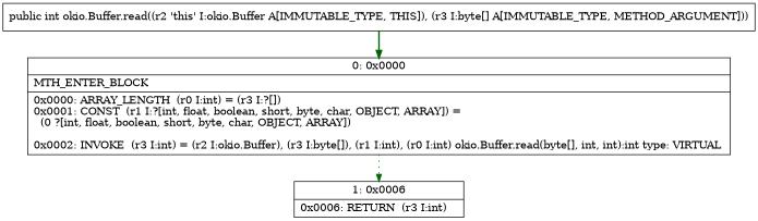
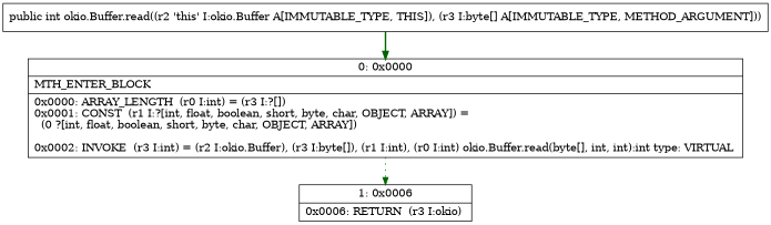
  digraph {
    node [shape=record]
    edge [color=darkgreen]
    n1 [label="{0\:\ 0x0000|MTH_ENTER_BLOCK\l|0x0000: ARRAY_LENGTH  (r0 I:int) = (r3 I:?[]) \l0x0001: CONST  (r1 I:?[int, float, boolean, short, byte, char, OBJECT, ARRAY]) = \l  (0 ?[int, float, boolean, short, byte, char, OBJECT, ARRAY])\l \l0x0002: INVOKE  (r3 I:int) = (r2 I:okio.Buffer), (r3 I:byte[]), (r1 I:int), (r0 I:int) okio.Buffer.read(byte[], int, int):int type: VIRTUAL \l}"]
-   n2 [label="{1\:\ 0x0006|0x0006: RETURN  (r3 I:int) \l}"]
+   n2 [label="{1\:\ 0x0006|0x0006: RETURN  (r3 I:okio) \l}"]
    n3 [label="{public int okio.Buffer.read((r2 'this' I:okio.Buffer A[IMMUTABLE_TYPE, THIS]), (r3 I:byte[] A[IMMUTABLE_TYPE, METHOD_ARGUMENT])) }"]
    n1 -> n2 [style=dotted]
    n3 -> n1 [style=bold]
  }
